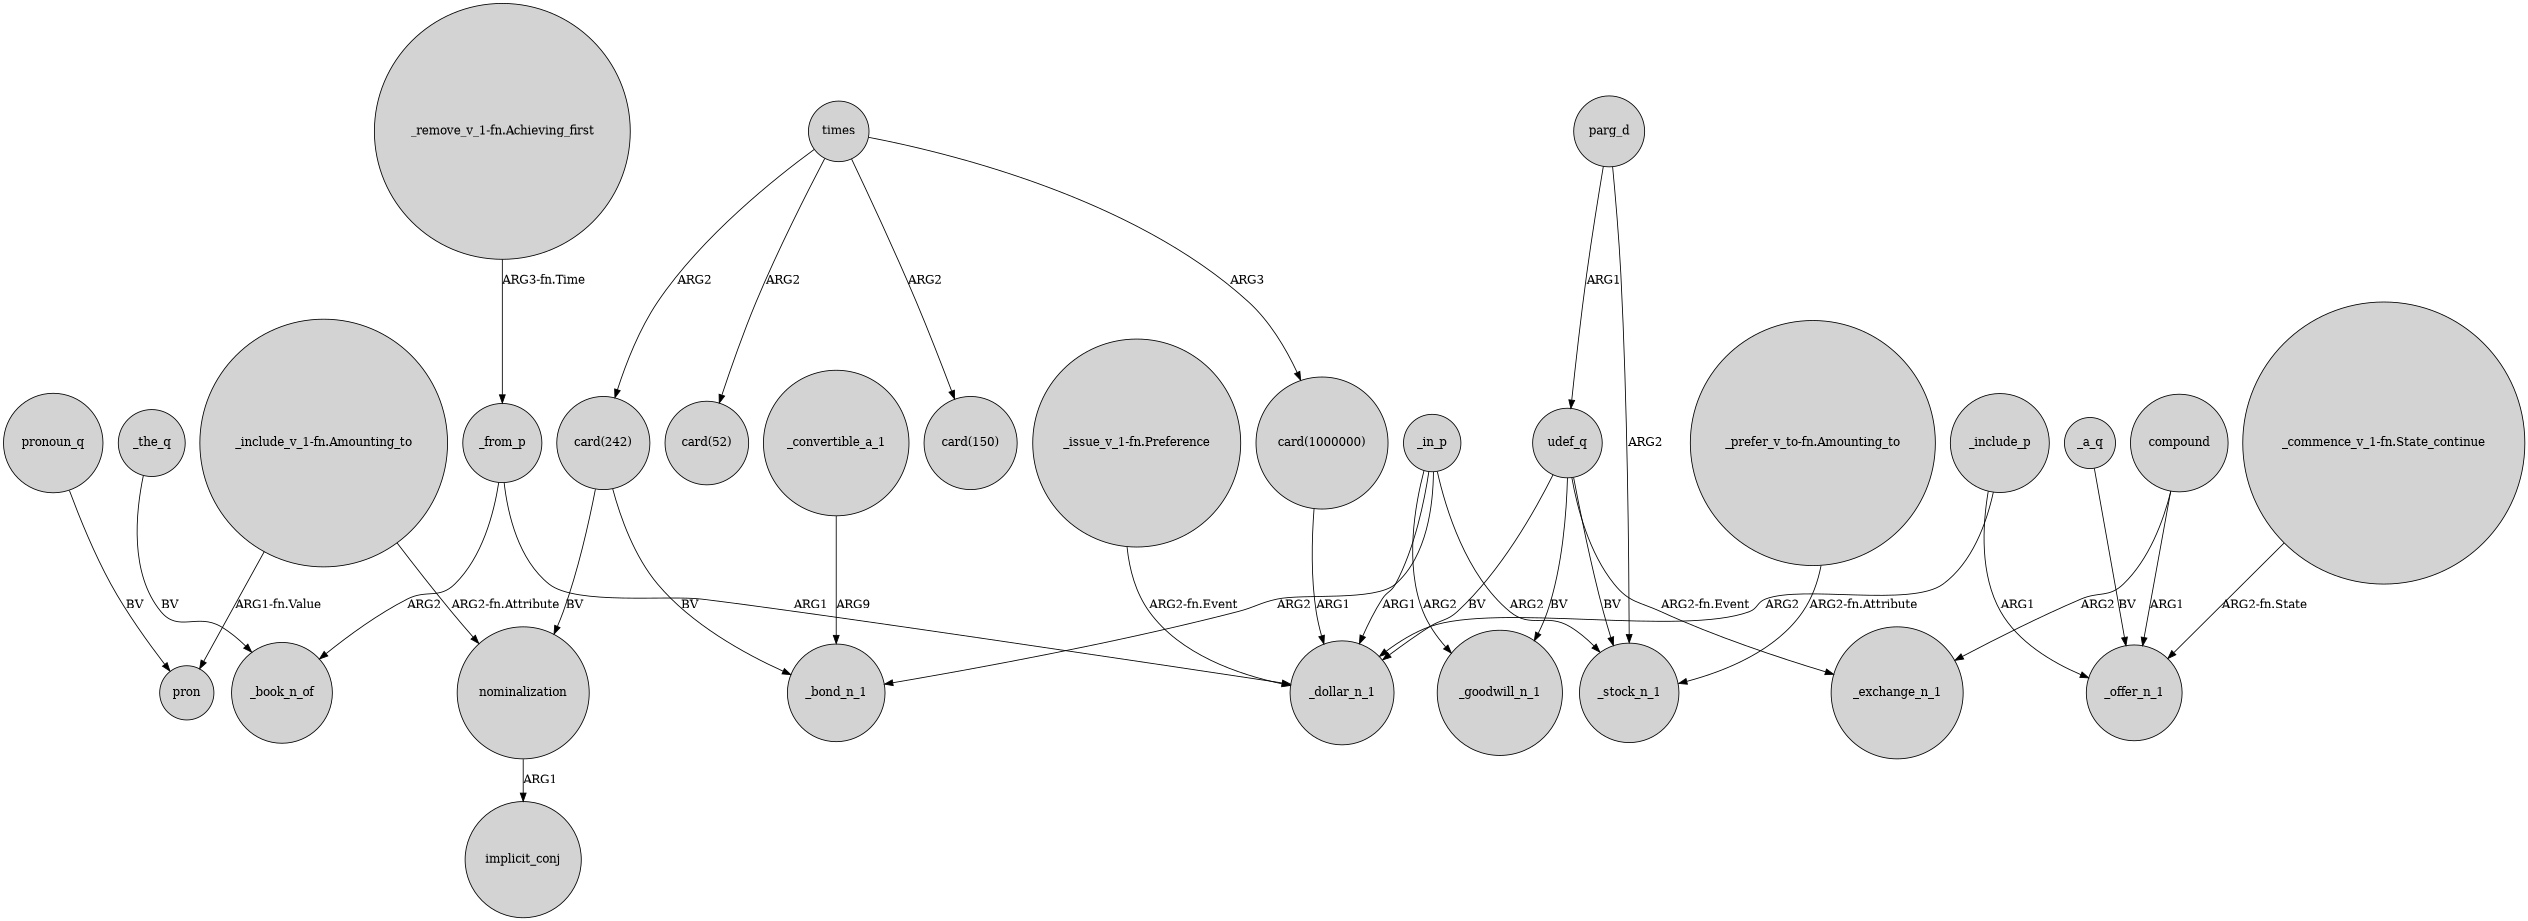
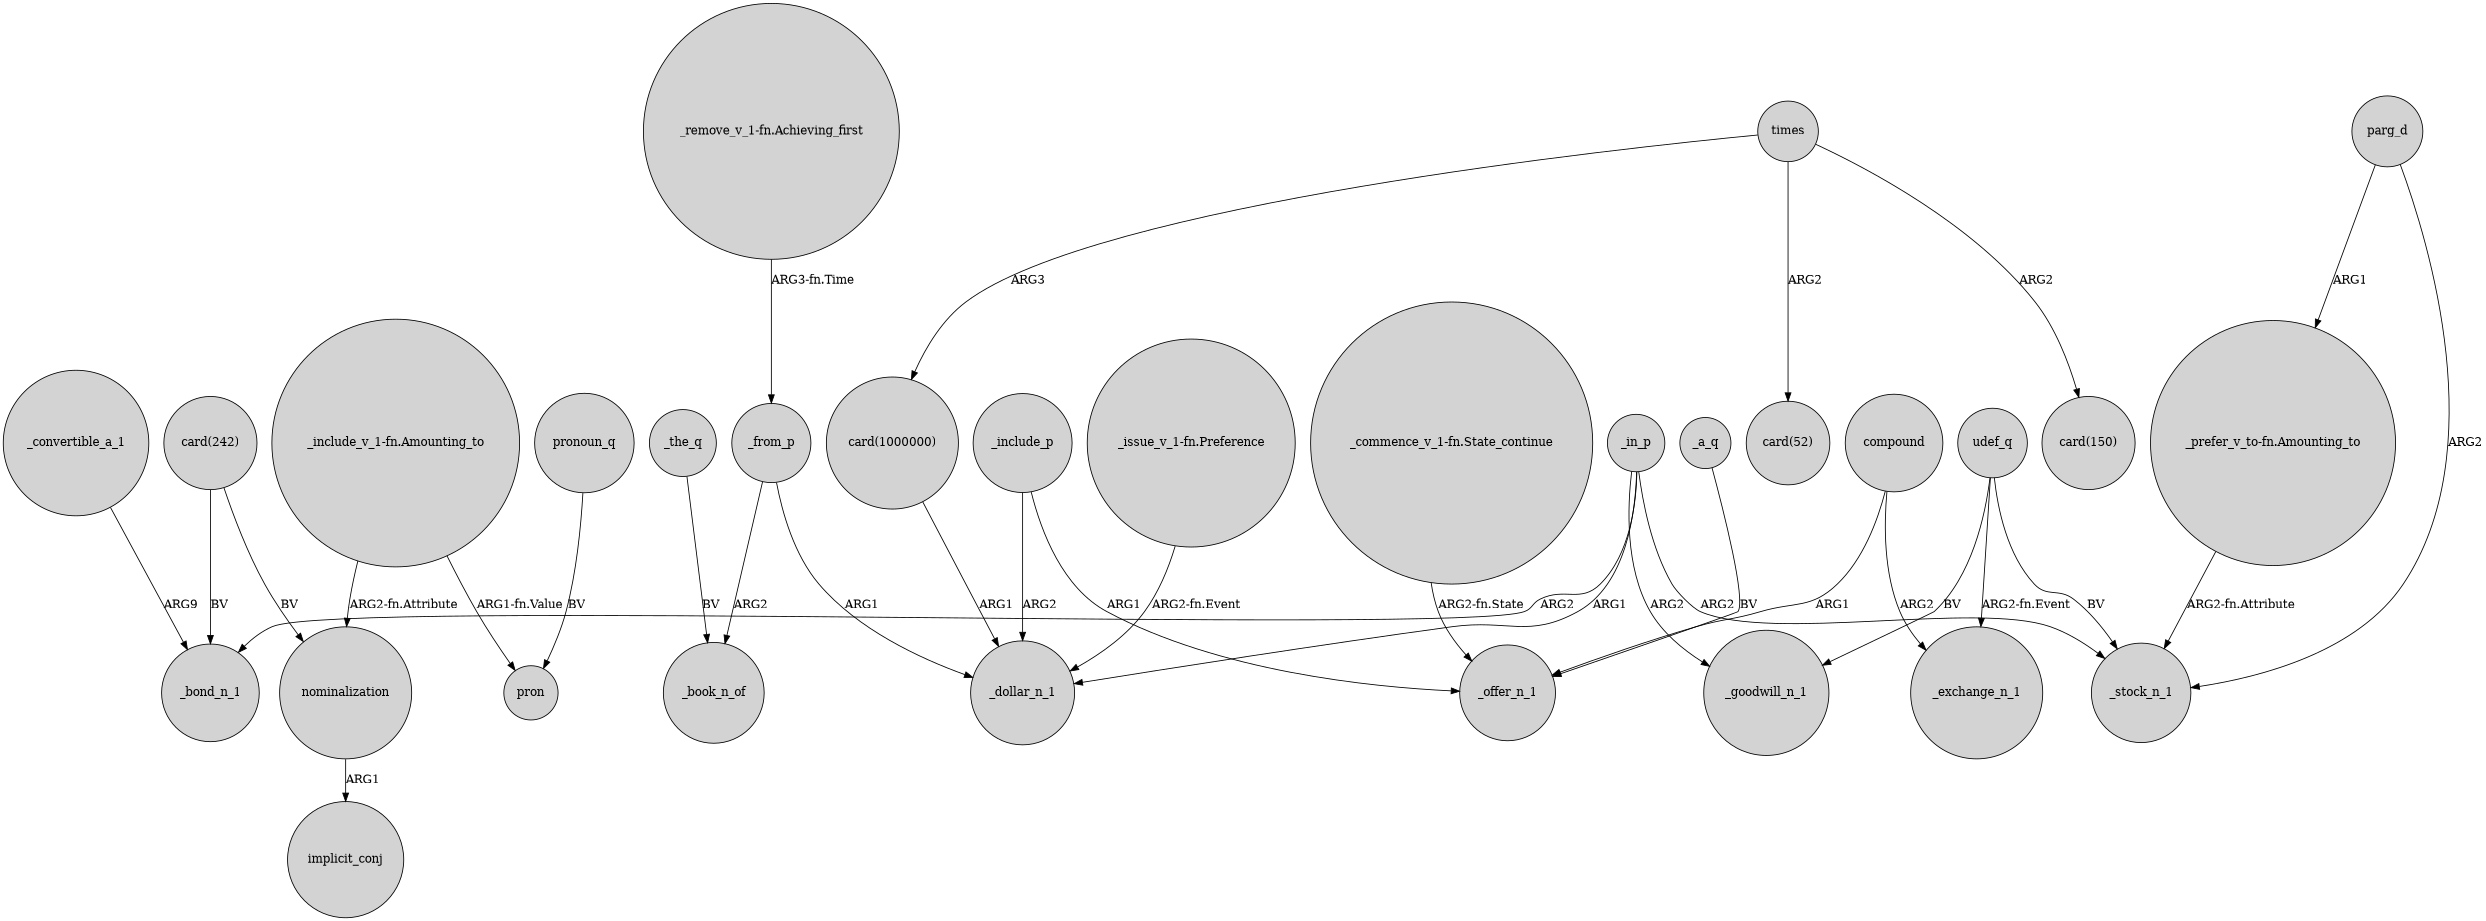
  digraph {
    node [shape=circle style=filled]
    "_include_v_1-fn.Amounting_to"
    nominalization
    pron
    implicit_conj
    "_remove_v_1-fn.Achieving_first"
    _from_p
    _dollar_n_1
    _book_n_of
    n9 [label=_include_p]
    _offer_n_1
    udef_q
    _exchange_n_1
    _goodwill_n_1
    _stock_n_1
    times
    "card(52)"
    "card(1000000)"
    "card(242)"
    "card(150)"
    _bond_n_1
    "_issue_v_1-fn.Preference"
    compound
    parg_d
    "_prefer_v_to-fn.Amounting_to"
    "_commence_v_1-fn.State_continue"
    pronoun_q
    _in_p
    _the_q
    _a_q
    _convertible_a_1
    "_include_v_1-fn.Amounting_to" -> nominalization [label="ARG2-fn.Attribute"]
    "_include_v_1-fn.Amounting_to" -> pron [label="ARG1-fn.Value"]
    nominalization -> implicit_conj [label=ARG1]
    "_remove_v_1-fn.Achieving_first" -> _from_p [label="ARG3-fn.Time"]
    _from_p -> _dollar_n_1 [label=ARG1]
    _from_p -> _book_n_of [label=ARG2]
    n9 -> _dollar_n_1 [label=ARG2]
    n9 -> _offer_n_1 [label=ARG1]
-   udef_q -> _dollar_n_1 [label=BV]
    udef_q -> _exchange_n_1 [label="ARG2-fn.Event"]
    udef_q -> _goodwill_n_1 [label=BV]
    udef_q -> _stock_n_1 [label=BV]
    times -> "card(52)" [label=ARG2]
    times -> "card(1000000)" [label=ARG3]
-   times -> "card(242)" [label=ARG2]
    times -> "card(150)" [label=ARG2]
    "card(1000000)" -> _dollar_n_1 [label=ARG1]
    "card(242)" -> nominalization [label=BV]
    "card(242)" -> _bond_n_1 [label=BV]
    "_issue_v_1-fn.Preference" -> _dollar_n_1 [label="ARG2-fn.Event"]
    compound -> _offer_n_1 [label=ARG1]
    compound -> _exchange_n_1 [label=ARG2]
    parg_d -> _stock_n_1 [label=ARG2]
-   parg_d -> udef_q [label=ARG1]
+   parg_d -> "_prefer_v_to-fn.Amounting_to" [label=ARG1]
    "_prefer_v_to-fn.Amounting_to" -> _stock_n_1 [label="ARG2-fn.Attribute"]
    "_commence_v_1-fn.State_continue" -> _offer_n_1 [label="ARG2-fn.State"]
    pronoun_q -> pron [label=BV]
    _in_p -> _dollar_n_1 [label=ARG1]
    _in_p -> _goodwill_n_1 [label=ARG2]
    _in_p -> _stock_n_1 [label=ARG2]
    _in_p -> _bond_n_1 [label=ARG2]
    _the_q -> _book_n_of [label=BV]
    _a_q -> _offer_n_1 [label=BV]
    _convertible_a_1 -> _bond_n_1 [label=ARG9]
  }
